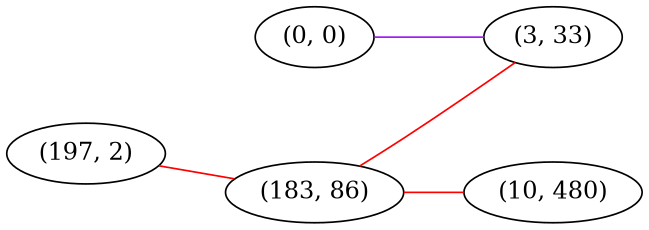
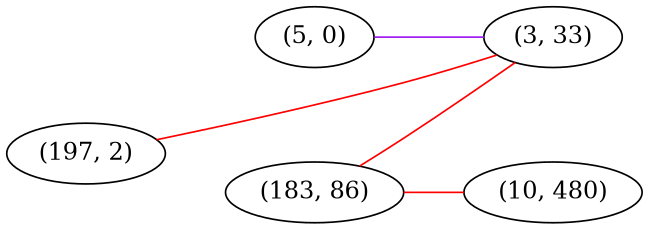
  graph {
    rankdir=LR
    edge [color=red weight=1]
    n1 [label="(10, 480)"]
    "(183, 86)"
    n3 [label="(3, 33)"]
-   "(0, 0)"
+   "(0, 0)" [label="(5, 0)"]
    "(197, 2)"
    "(183, 86)" -- n1
    "(183, 86)" -- n3
    "(0, 0)" -- n3 [color=purple weight=4]
-   "(197, 2)" -- "(183, 86)"
+   "(197, 2)" -- n3
  }
